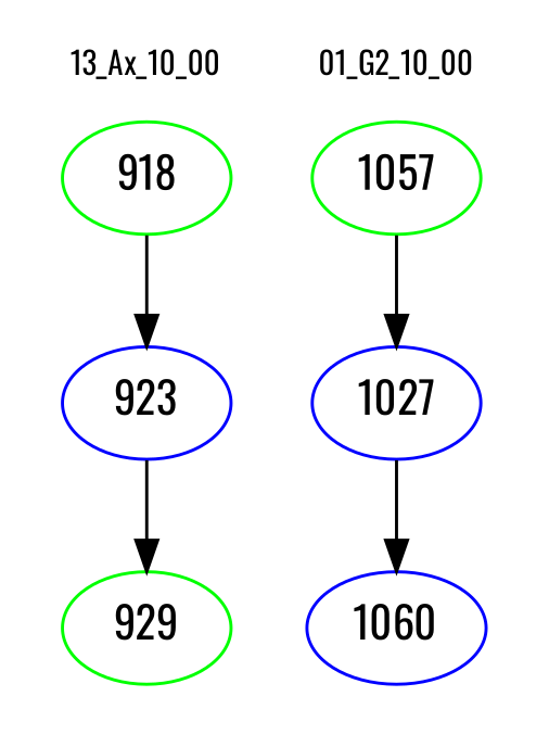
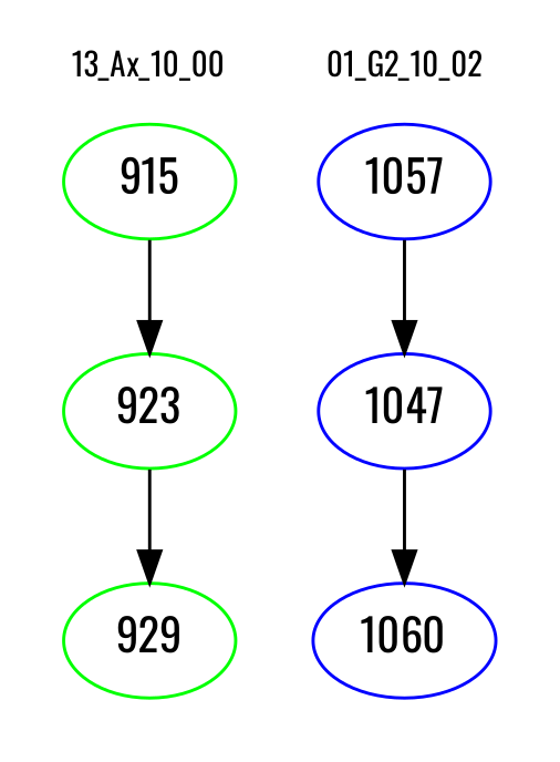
  digraph {
    fontname=Oswald
    node [color=green fontname=Oswald]
    edge [color=black fontname=Oswald]
-   n1 [label=918]
-   n2 [color=blue label=923]
+   n1 [label=915]
+   n2 [label=923]
    n3 [label=929]
-   n4 [label=1057]
-   n5 [color=blue label=1027]
+   n4 [color=blue label=1057]
+   n5 [color=blue label=1047]
    n6 [color=blue label=1060]
    subgraph cluster_1 {
      color=white
      fontsize=10
      label="13_Ax_10_00"
      n1
      n2
      n3
    }
    subgraph cluster_2 {
      color=white
      fontsize=10
-     label="01_G2_10_00"
+     label="01_G2_10_02"
      n4
      n5
      n6
    }
    n1 -> n2
    n2 -> n3
    n4 -> n5
    n5 -> n6
  }
